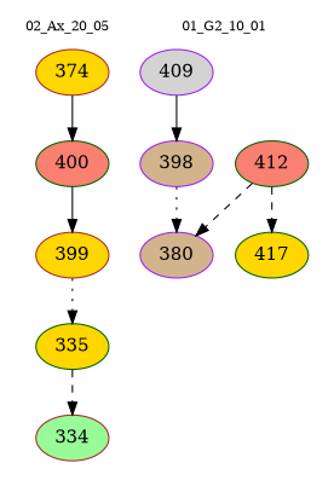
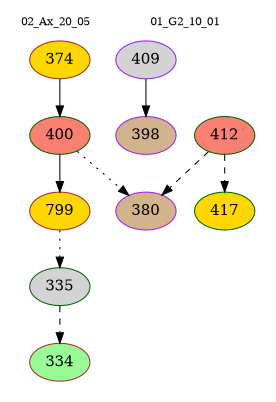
  digraph {
    node [color=darkgreen fillcolor=gold style=filled]
    edge [color=black style=solid]
    n1 [color=brown label=374]
    n2 [fillcolor=salmon label=400]
-   n3 [color=brown label=399]
-   n4 [label=335]
+   n3 [color=brown label=799]
+   n4 [fillcolor=lightgrey label=335]
    n5 [color=brown fillcolor=palegreen label=334]
    n6 [color=purple fillcolor=lightgrey label=409]
    n7 [color=purple fillcolor=tan label=398]
    n8 [color=purple fillcolor=tan label=380]
    n9 [fillcolor=salmon label=412]
    n10 [label=417]
    subgraph cluster_1 {
      color=white
      fontsize=10
      label="02_Ax_20_05"
      n1
      n2
      n3
      n4
      n5
    }
    subgraph cluster_2 {
      color=white
      fontsize=10
      label="01_G2_10_01"
      n6
      n7
      n8
      n9
      n10
    }
    n1 -> n2
    n2 -> n3
    n3 -> n4 [style=dotted]
    n4 -> n5 [style=dashed]
    n6 -> n7
-   n7 -> n8 [style=dotted]
+   n2 -> n8 [style=dotted]
    n9 -> n8 [style=dashed]
    n9 -> n10 [style=dashed]
  }
